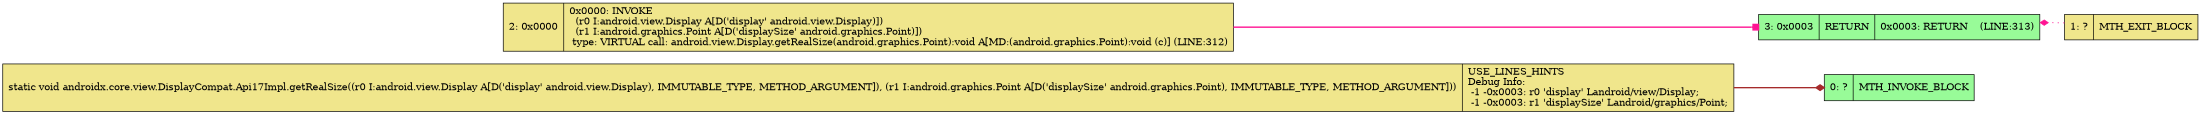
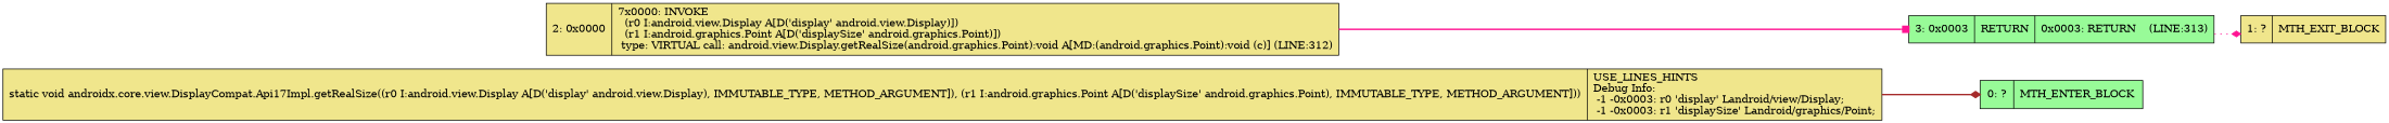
  digraph {
    fontname="DejaVu Serif"
    rankdir=LR
    node [fillcolor=khaki fontname="DejaVu Serif" shape=record style=filled]
    edge [arrowhead=diamond color=deeppink fontname="DejaVu Serif" style=bold]
-   n1 [fillcolor=palegreen label="{0\:\ ?|MTH_INVOKE_BLOCK\l}"]
-   n2 [label="{2\:\ 0x0000|0x0000: INVOKE  \l  (r0 I:android.view.Display A[D('display' android.view.Display)])\l  (r1 I:android.graphics.Point A[D('displaySize' android.graphics.Point)])\l type: VIRTUAL call: android.view.Display.getRealSize(android.graphics.Point):void A[MD:(android.graphics.Point):void (c)] (LINE:312)\l}"]
+   n1 [fillcolor=palegreen label="{0\:\ ?|MTH_ENTER_BLOCK\l}"]
+   n2 [label="{2\:\ 0x0000|7x0000: INVOKE  \l  (r0 I:android.view.Display A[D('display' android.view.Display)])\l  (r1 I:android.graphics.Point A[D('displaySize' android.graphics.Point)])\l type: VIRTUAL call: android.view.Display.getRealSize(android.graphics.Point):void A[MD:(android.graphics.Point):void (c)] (LINE:312)\l}"]
    n3 [fillcolor=palegreen label="{3\:\ 0x0003|RETURN\l|0x0003: RETURN    (LINE:313)\l}"]
    n4 [label="{1\:\ ?|MTH_EXIT_BLOCK\l}"]
    n5 [label="{static void androidx.core.view.DisplayCompat.Api17Impl.getRealSize((r0 I:android.view.Display A[D('display' android.view.Display), IMMUTABLE_TYPE, METHOD_ARGUMENT]), (r1 I:android.graphics.Point A[D('displaySize' android.graphics.Point), IMMUTABLE_TYPE, METHOD_ARGUMENT]))  | USE_LINES_HINTS\lDebug Info:\l  \-1 \-0x0003: r0 'display' Landroid\/view\/Display;\l  \-1 \-0x0003: r1 'displaySize' Landroid\/graphics\/Point;\l}"]
    n2 -> n3 [arrowhead=box]
-   n4 -> n3 [style=dotted]
+   n3 -> n4 [style=dotted]
    n5 -> n1 [color=brown]
  }
